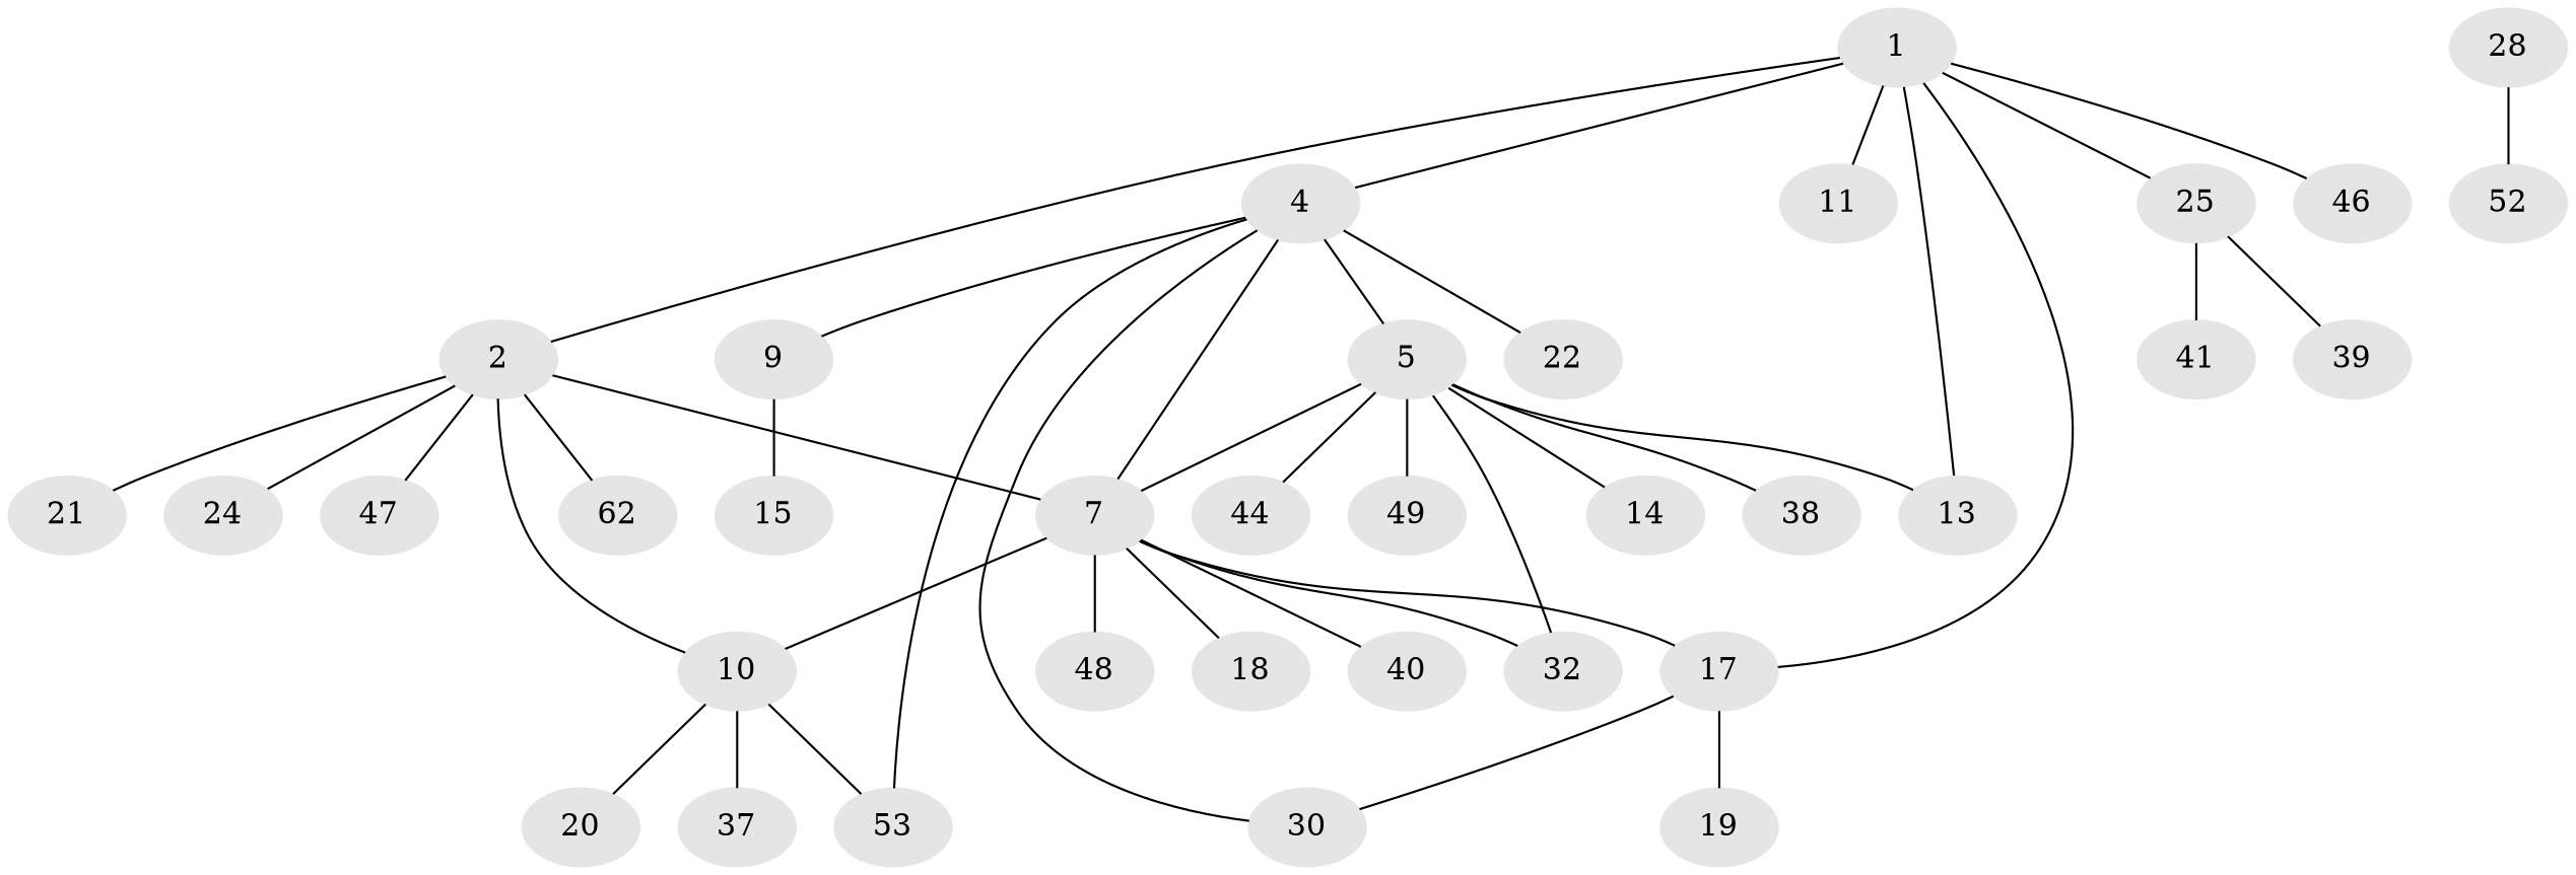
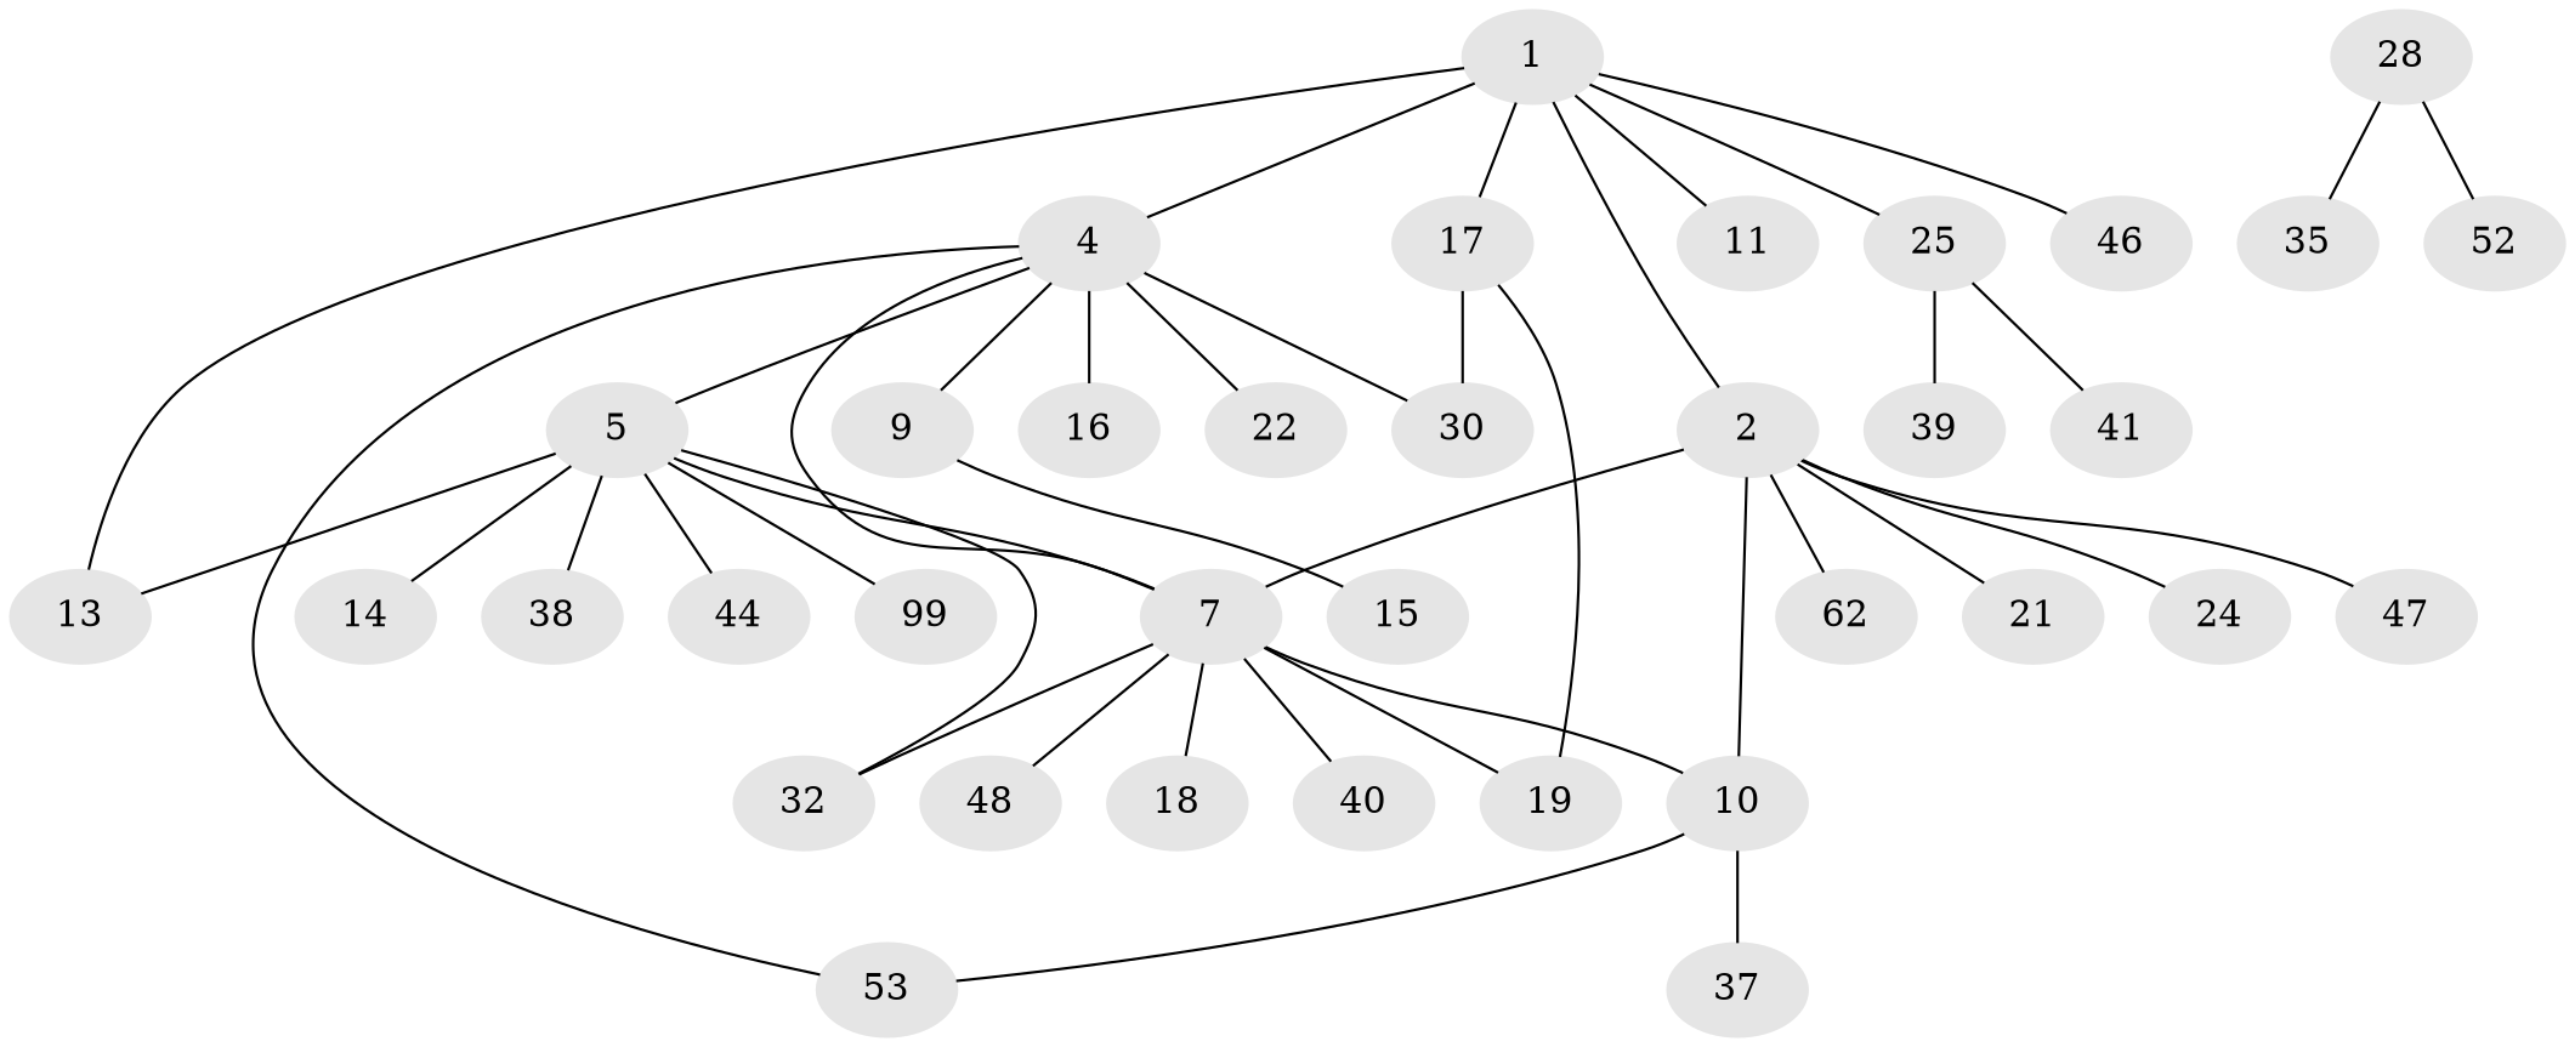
  graph {
    node [color=gray90 style=filled]
    1 [super="+3"]
    2 [super="+45"]
    4 [super="+6"]
    11 [super="+36"]
    13
    17 [super="+33"]
    25 [super="+31"]
    46 [super="+51"]
    7 [super="+8"]
    10 [super="+23"]
    n11 [label=62]
    21
    24 [super="+34"]
    47
    5 [super="+29"]
    9 [super="+27"]
+   16 [super="+26"]
    22
    30
    53
    19
    39
    41 [super="+43"]
    32
    18
    40
    48
-   20
    37
    14 [super="+42"]
    38
    44
-   49
+   49 [label=99]
    15
    28 [super="+50"]
+   35
    52
    1 -- 2
    1 -- 4 [weight=2]
    1 -- 11
    1 -- 13
    1 -- 17
    1 -- 25
    1 -- 46
    2 -- 7
    2 -- 10
    2 -- n11
    2 -- 21
    2 -- 24
    2 -- 47
    4 -- 7
    4 -- 5
    4 -- 9
+   4 -- 16
    4 -- 22
    4 -- 30
    4 -- 53
    17 -- 30
    17 -- 19
    25 -- 39
    25 -- 41
-   7 -- 17
+   7 -- 19
    7 -- 10
    7 -- 32
    7 -- 18
    7 -- 40
    7 -- 48
    10 -- 53
-   10 -- 20
    10 -- 37
    5 -- 13
    5 -- 7
    5 -- 32
    5 -- 14
    5 -- 38
    5 -- 44
    5 -- 49
    9 -- 15
+   28 -- 35
    28 -- 52
  }
